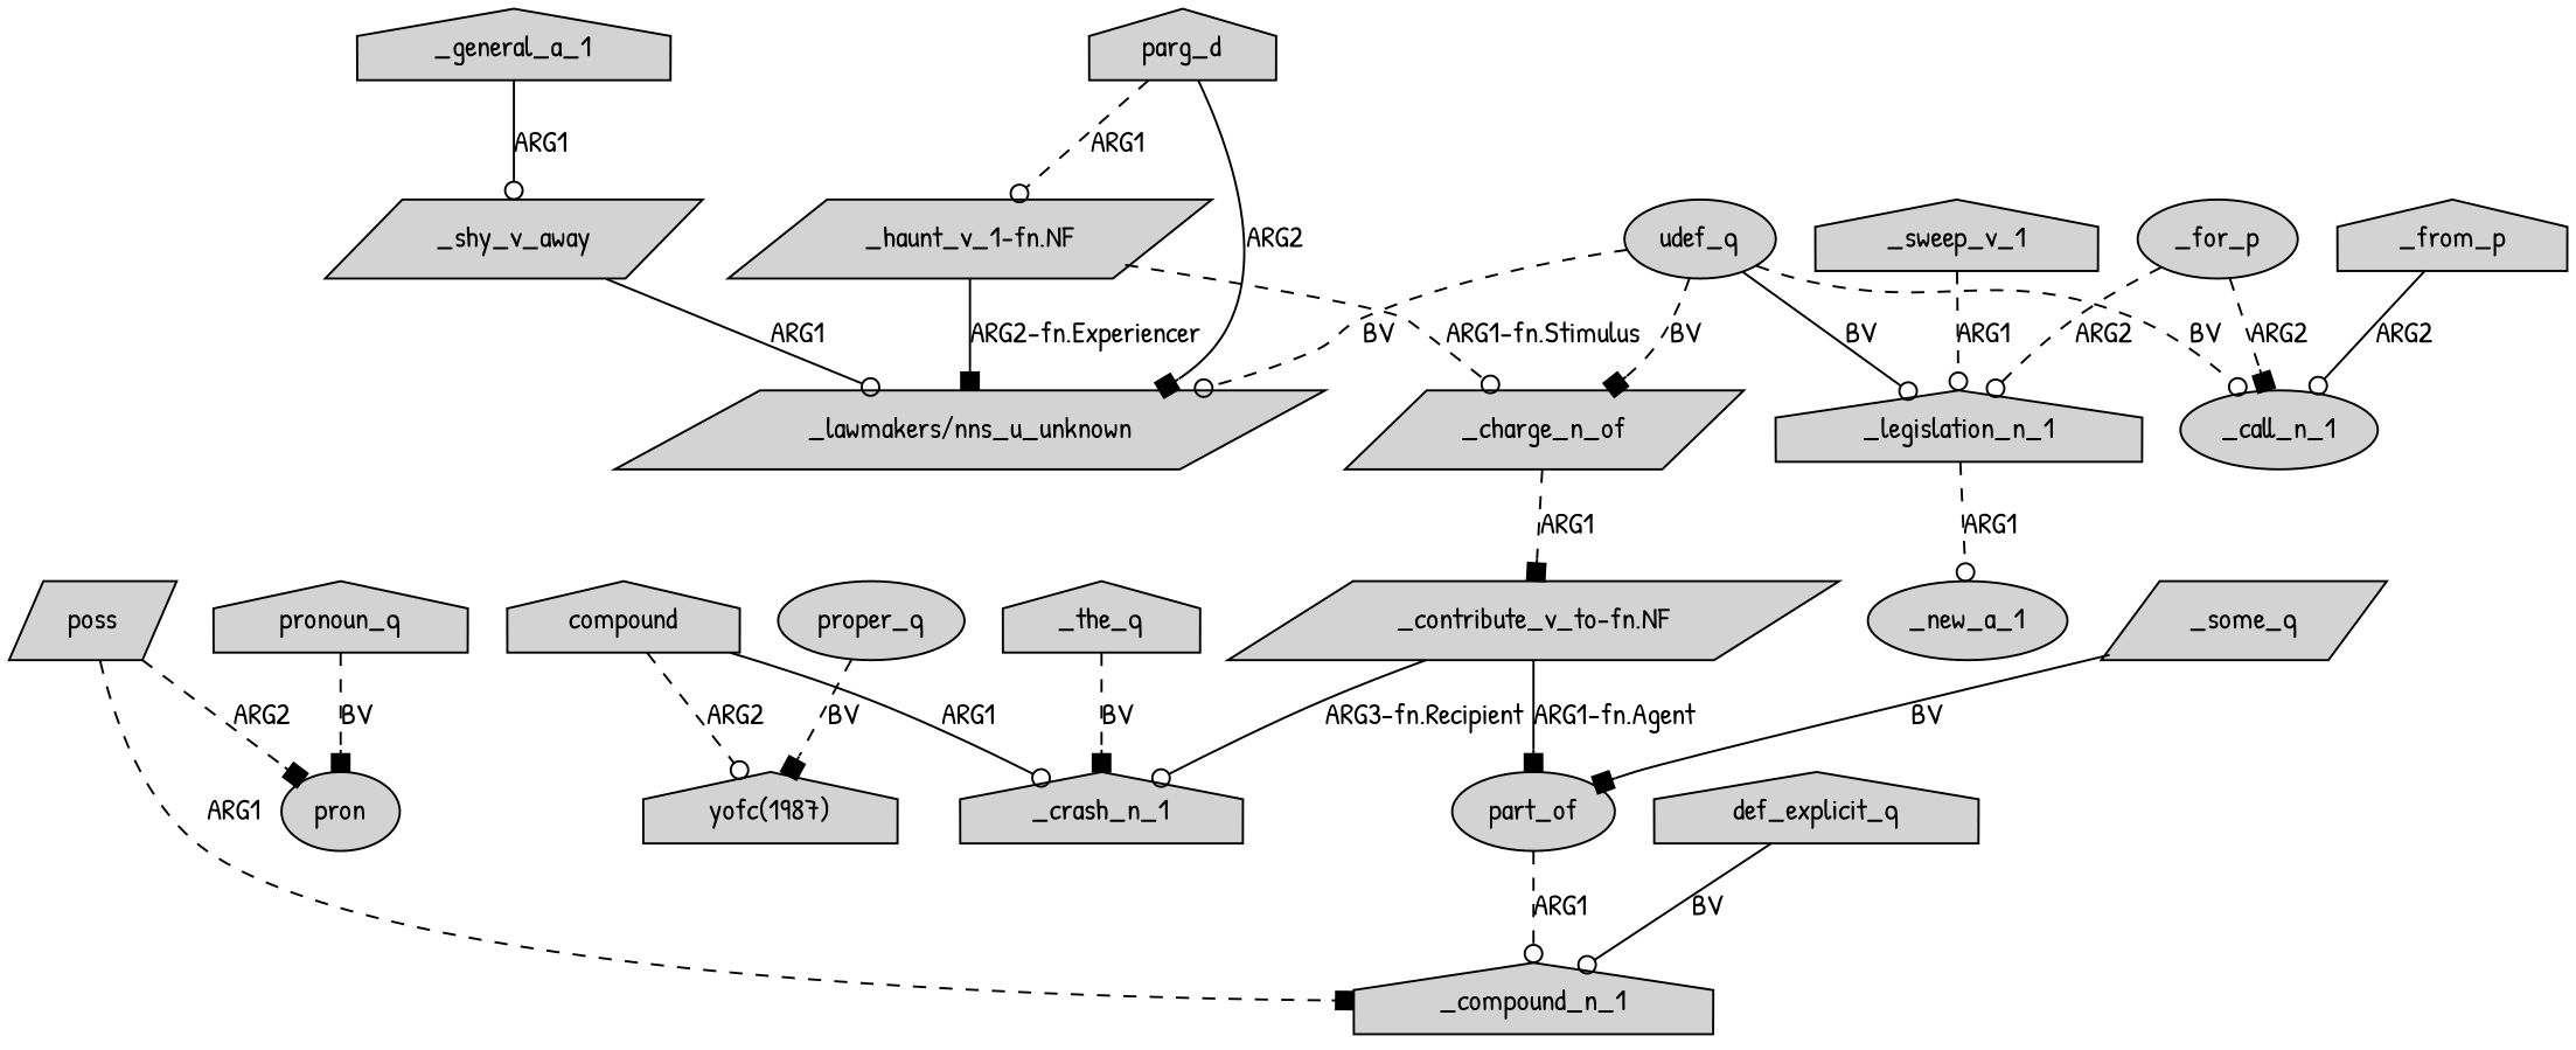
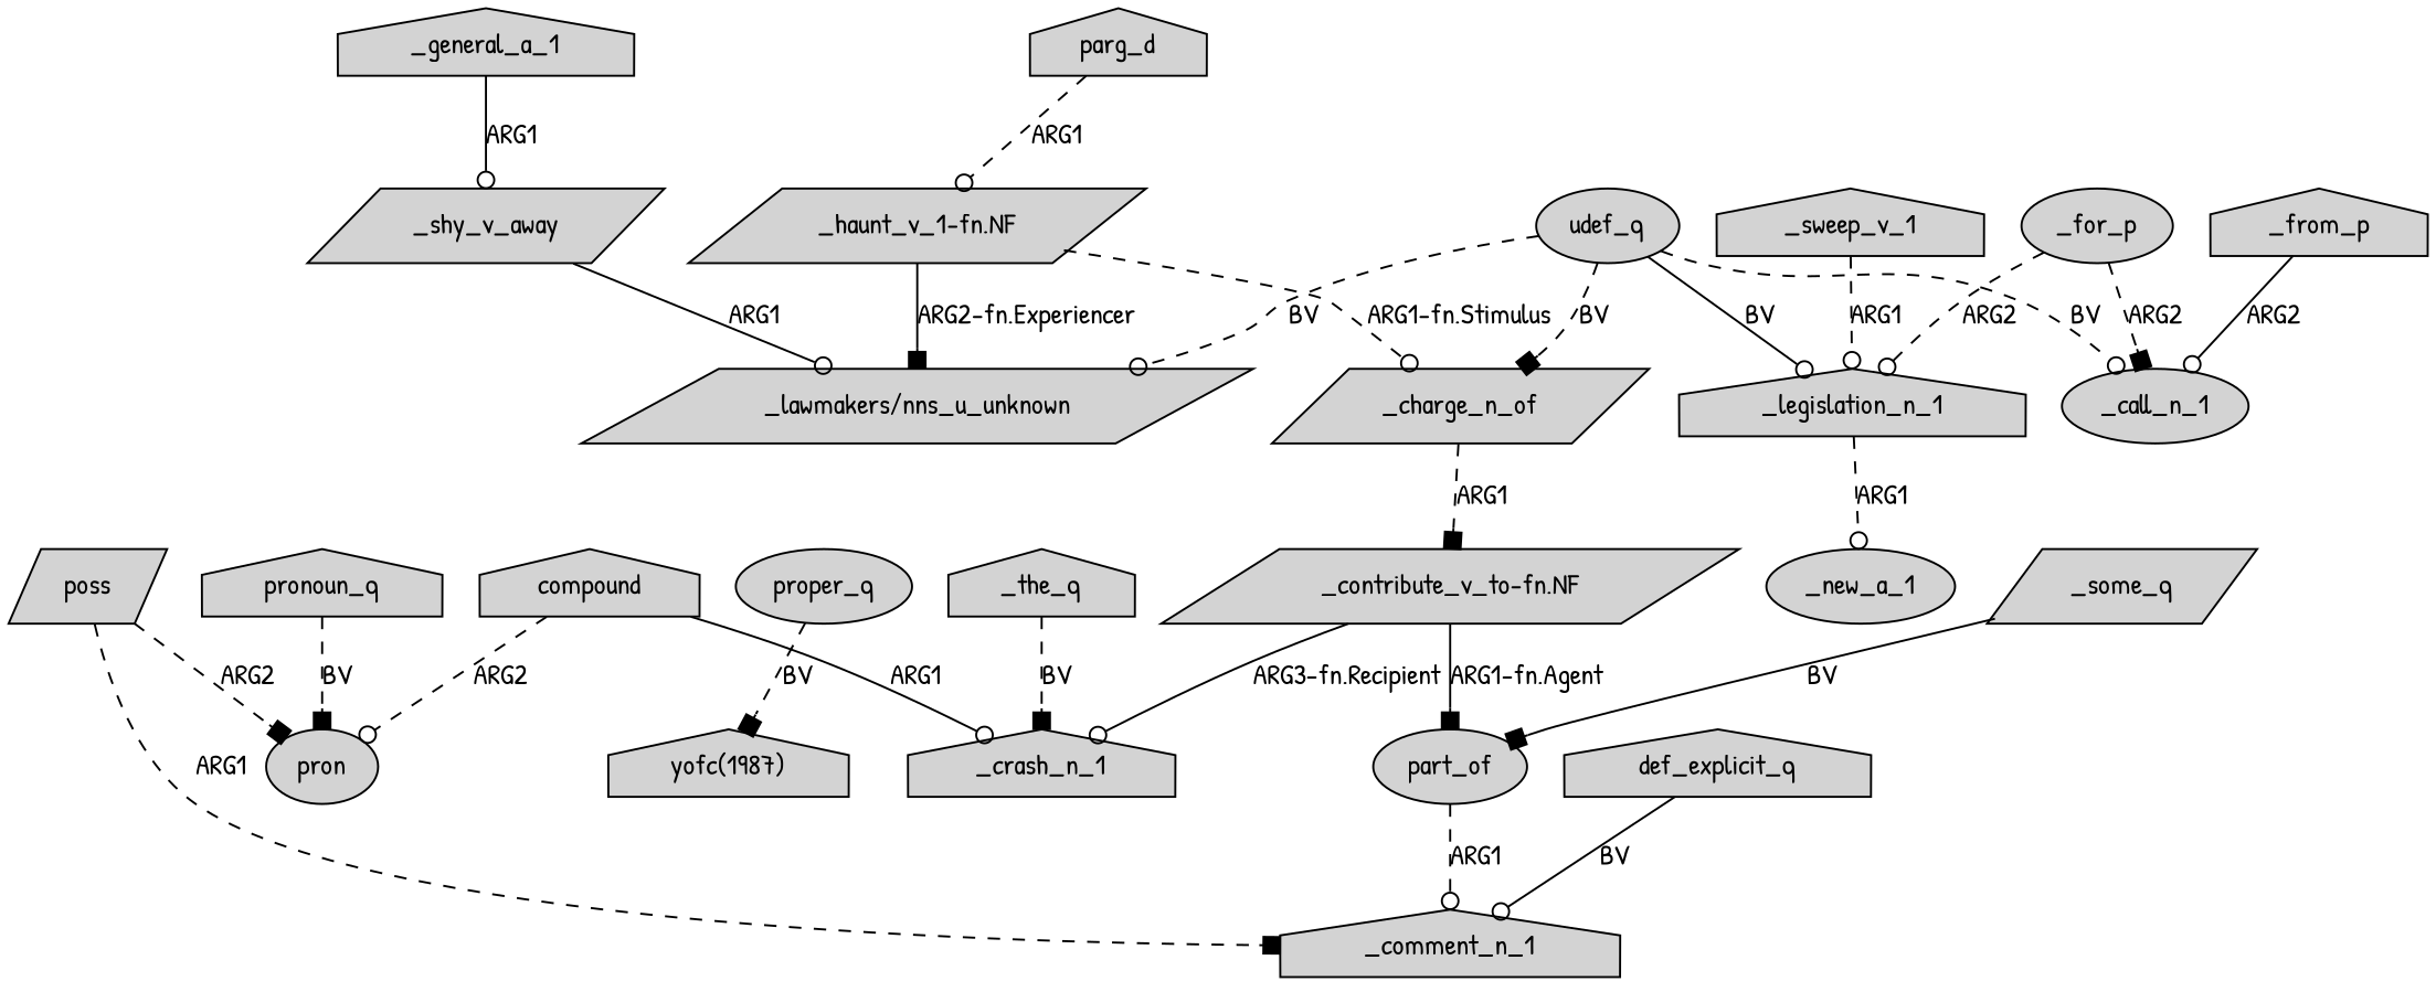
  digraph {
    fontname="Patrick Hand"
    node [fontname="Patrick Hand" shape=house style=filled]
    edge [arrowhead=odot fontname="Patrick Hand" style=dashed]
    poss [shape=parallelogram]
-   _comment_n_1 [label=_compound_n_1]
+   _comment_n_1
    pron [shape=ellipse]
    "_lawmakers/nns_u_unknown" [shape=parallelogram]
    parg_d
    "_haunt_v_1-fn.NF" [shape=parallelogram]
    _charge_n_of [shape=parallelogram]
    udef_q [shape=ellipse]
    _call_n_1 [shape=ellipse]
    _legislation_n_1
    "_contribute_v_to-fn.NF" [shape=parallelogram]
    _new_a_1 [shape=ellipse]
    part_of [shape=ellipse]
    compound
    _crash_n_1
    "yofc(1987)"
    _for_p [shape=ellipse]
    _some_q [shape=parallelogram]
    pronoun_q
    _shy_v_away [shape=parallelogram]
    proper_q [shape=ellipse]
    def_explicit_q
    _sweep_v_1
    _from_p
    _general_a_1
    _the_q
    poss -> _comment_n_1 [arrowhead=box label=ARG1]
    poss -> pron [arrowhead=box label=ARG2]
-   parg_d -> "_lawmakers/nns_u_unknown" [arrowhead=box label=ARG2 style=solid]
    parg_d -> "_haunt_v_1-fn.NF" [label=ARG1]
    "_haunt_v_1-fn.NF" -> "_lawmakers/nns_u_unknown" [arrowhead=box label="ARG2-fn.Experiencer" style=solid]
    "_haunt_v_1-fn.NF" -> _charge_n_of [label="ARG1-fn.Stimulus"]
    _charge_n_of -> "_contribute_v_to-fn.NF" [arrowhead=box label=ARG1]
    udef_q -> "_lawmakers/nns_u_unknown" [label=BV]
    udef_q -> _charge_n_of [arrowhead=box label=BV]
    udef_q -> _call_n_1 [label=BV]
    udef_q -> _legislation_n_1 [label=BV style=solid]
    _legislation_n_1 -> _new_a_1 [label=ARG1]
    "_contribute_v_to-fn.NF" -> part_of [arrowhead=box label="ARG1-fn.Agent" style=solid]
    "_contribute_v_to-fn.NF" -> _crash_n_1 [label="ARG3-fn.Recipient" style=solid]
    part_of -> _comment_n_1 [label=ARG1]
    compound -> _crash_n_1 [label=ARG1 style=solid]
-   compound -> "yofc(1987)" [label=ARG2]
+   compound -> pron [label=ARG2]
    _for_p -> _call_n_1 [arrowhead=box label=ARG2]
    _for_p -> _legislation_n_1 [label=ARG2]
    _some_q -> part_of [arrowhead=box label=BV style=solid]
    pronoun_q -> pron [arrowhead=box label=BV]
    _shy_v_away -> "_lawmakers/nns_u_unknown" [label=ARG1 style=solid]
    proper_q -> "yofc(1987)" [arrowhead=box label=BV]
    def_explicit_q -> _comment_n_1 [label=BV style=solid]
    _sweep_v_1 -> _legislation_n_1 [label=ARG1]
    _from_p -> _call_n_1 [label=ARG2 style=solid]
    _general_a_1 -> _shy_v_away [label=ARG1 style=solid]
    _the_q -> _crash_n_1 [arrowhead=box label=BV]
  }
